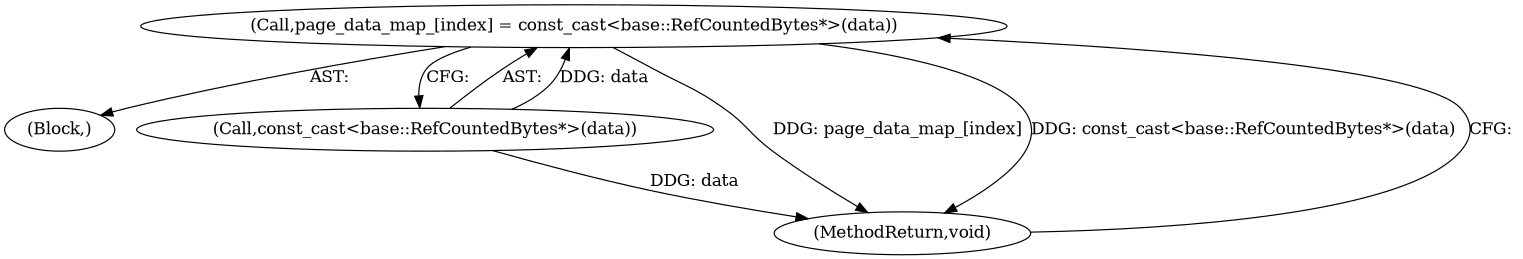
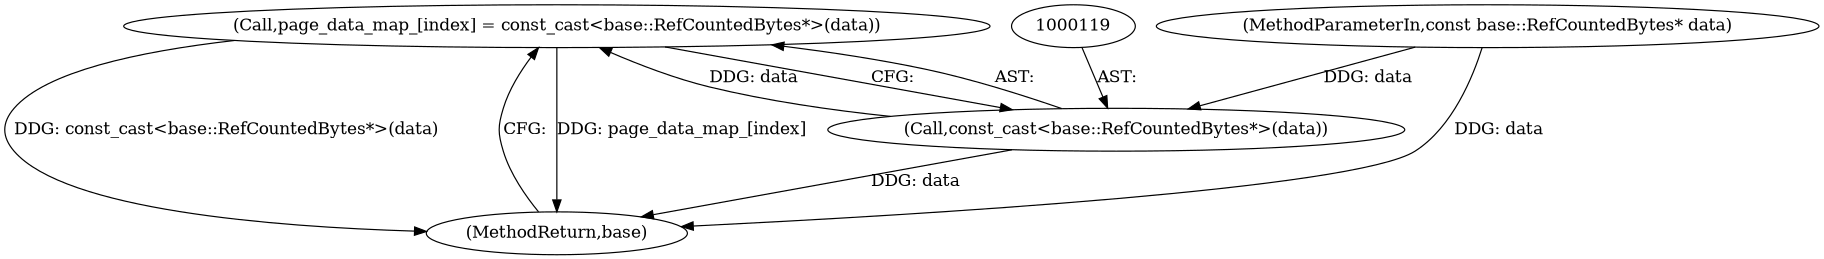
  digraph {
    n1 [label="(Call,page_data_map_[index] = const_cast<base::RefCountedBytes*>(data))"]
    n2 [label="(Call,const_cast<base::RefCountedBytes*>(data))"]
-   n3 [label="(Block,)"]
-   n4 [label="(MethodReturn,void)"]
+   n4 [label="(MethodReturn,base)"]
+   n5 [label="(MethodParameterIn,const base::RefCountedBytes* data)"]
+   1000119
    n1 -> n2 [label="CFG: "]
-   n1 -> n3 [label="AST: "]
    n1 -> n4 [label="DDG: page_data_map_[index]"]
    n1 -> n4 [label="DDG: const_cast<base::RefCountedBytes*>(data)"]
    n2 -> n1 [label="AST: "]
    n2 -> n1 [label="DDG: data"]
    n2 -> n4 [label="DDG: data"]
    n4 -> n1 [label="CFG: "]
+   n5 -> n2 [label="DDG: data"]
+   n5 -> n4 [label="DDG: data"]
+   1000119 -> n2 [label="AST: "]
  }
